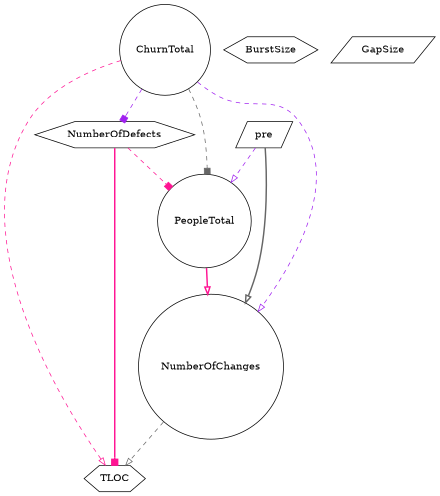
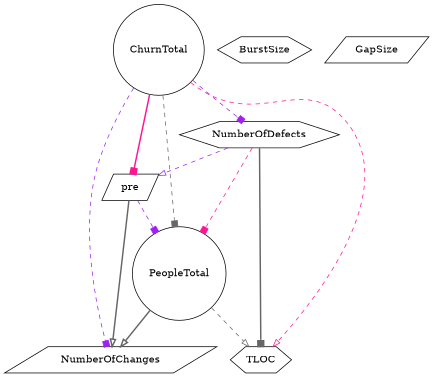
  digraph {
    node [shape=circle]
    edge [arrowhead=box color=deeppink style=dashed]
    PeopleTotal
-   NumberOfChanges
+   NumberOfChanges [shape=parallelogram]
    TLOC [shape=hexagon]
    ChurnTotal
    pre [shape=parallelogram]
    NumberOfDefects [shape=hexagon]
    BurstSize [shape=hexagon]
    GapSize [shape=parallelogram]
-   PeopleTotal -> NumberOfChanges [arrowhead=onormal style=bold]
-   NumberOfChanges -> TLOC [arrowhead=onormal color=gray40]
+   PeopleTotal -> NumberOfChanges [arrowhead=onormal color=gray40 style=bold]
+   PeopleTotal -> TLOC [arrowhead=onormal color=gray40]
    ChurnTotal -> PeopleTotal [color=gray40]
-   ChurnTotal -> NumberOfChanges [arrowhead=onormal color=purple]
+   ChurnTotal -> NumberOfChanges [color=purple]
    ChurnTotal -> TLOC [arrowhead=onormal]
+   ChurnTotal -> pre [style=bold]
    ChurnTotal -> NumberOfDefects [color=purple]
-   pre -> PeopleTotal [arrowhead=onormal color=purple]
+   pre -> PeopleTotal [color=purple]
    pre -> NumberOfChanges [arrowhead=onormal color=gray40 style=bold]
    NumberOfDefects -> PeopleTotal
-   NumberOfDefects -> TLOC [style=bold]
+   NumberOfDefects -> TLOC [color=gray40 style=bold]
+   NumberOfDefects -> pre [arrowhead=onormal color=purple]
  }
